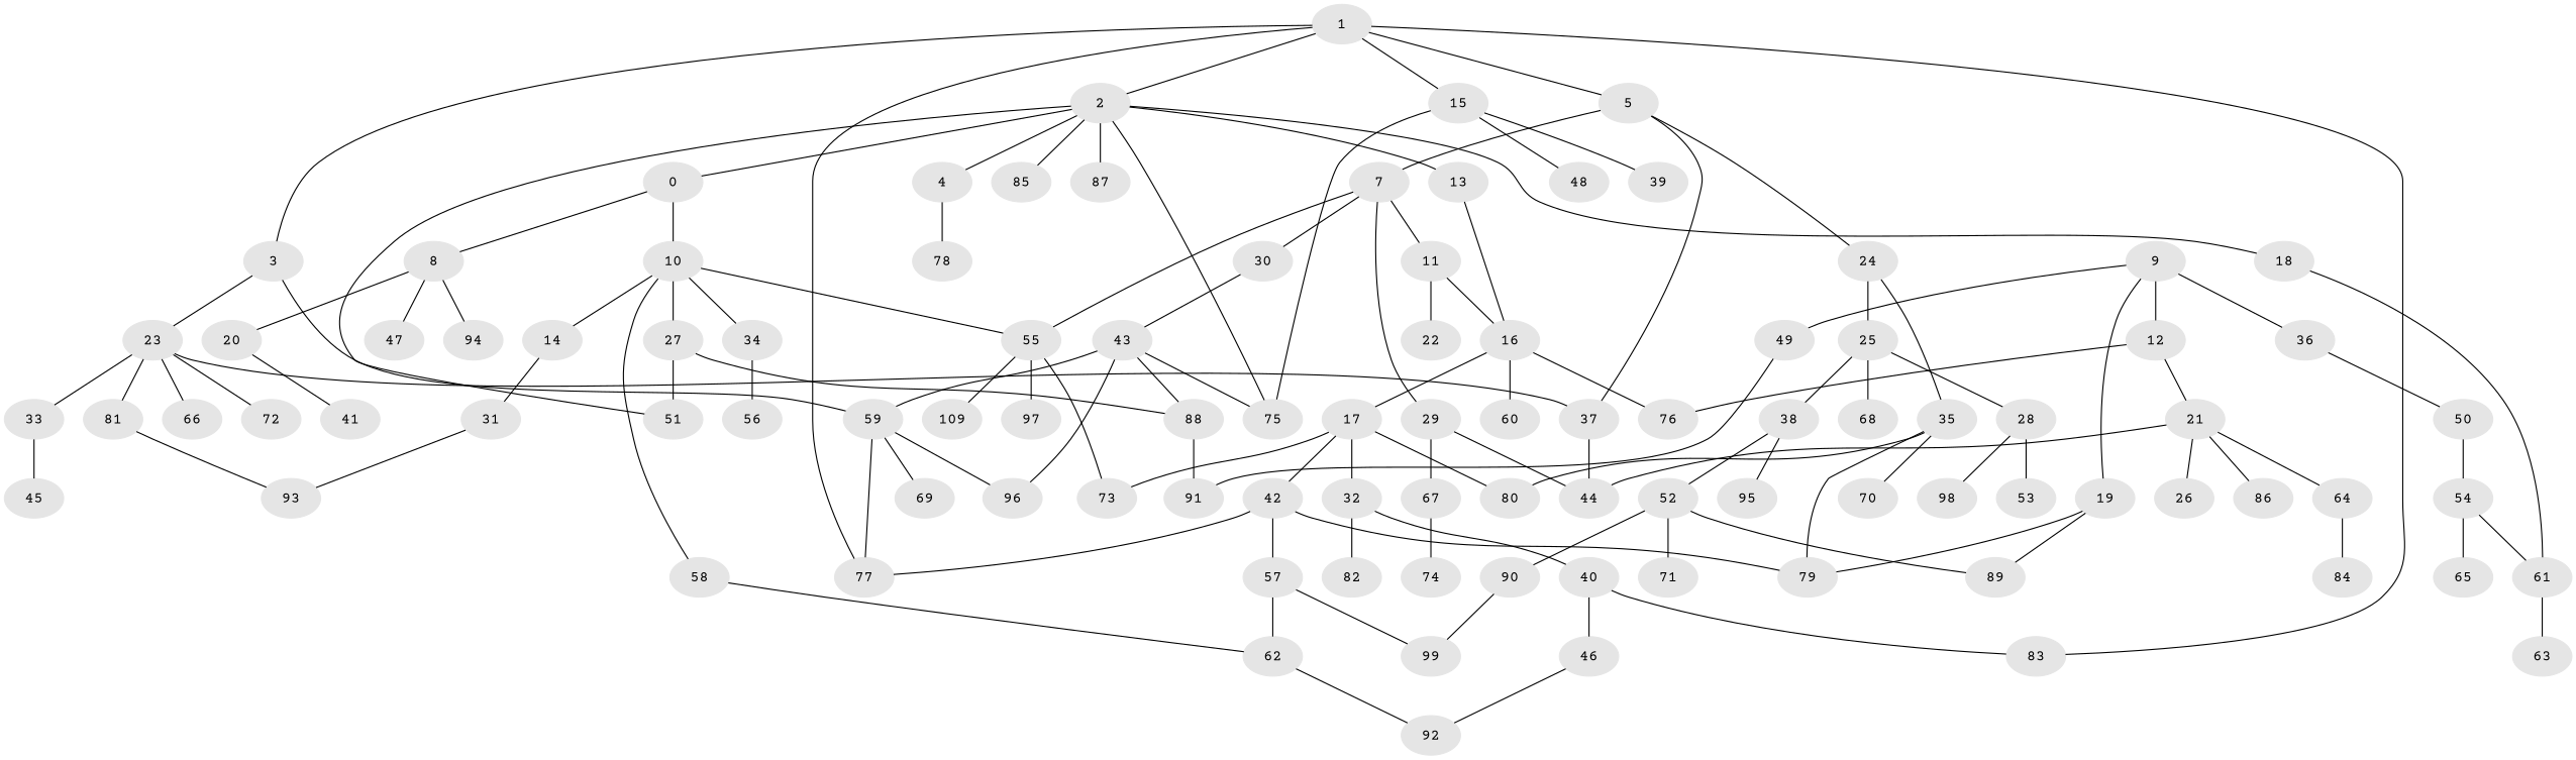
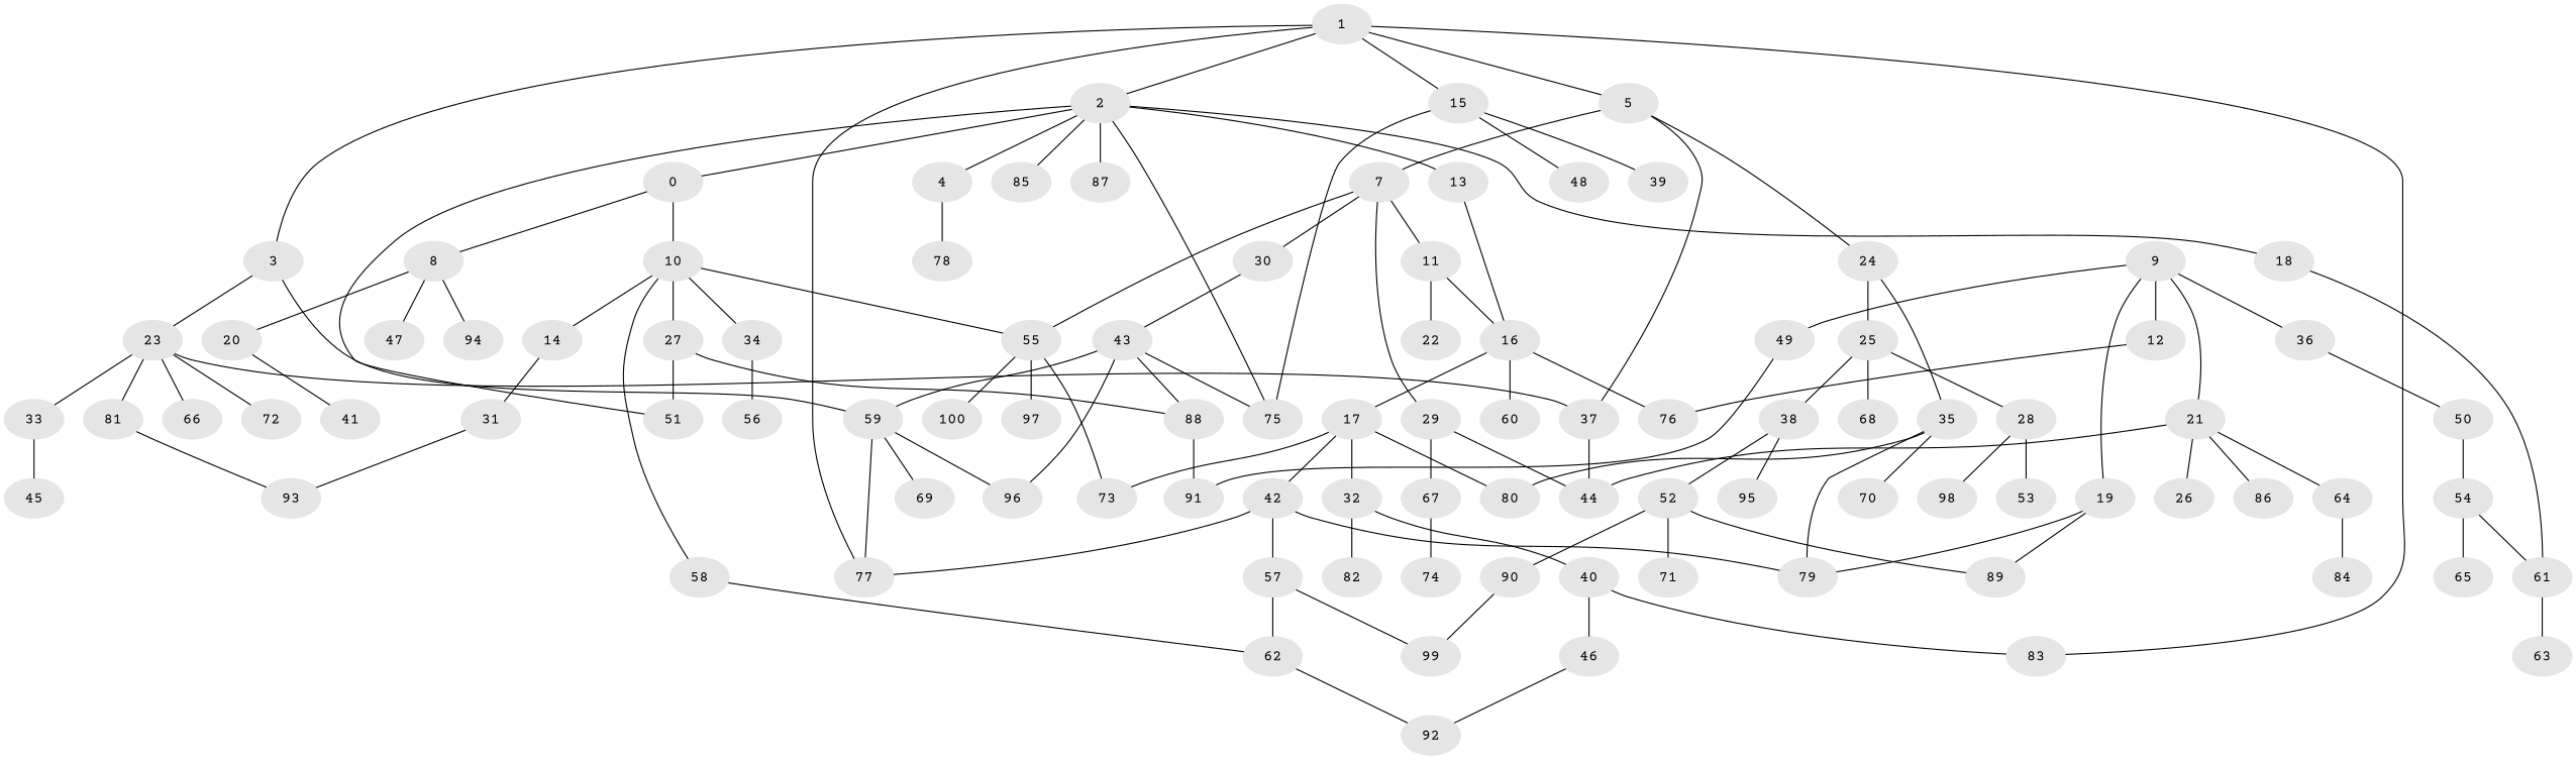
  graph {
    fontname="Courier Prime"
    node [color=gray90 fontname="Courier Prime" style=filled]
    edge [fontname="Courier Prime"]
    1
    2
    3
    5
    15
    77
    83
    4
    n9 [label=0]
    13
    18
    51
    75
    85
    87
    23
    59
    7
    24
    37
    39
    48
    78
    8
    10
    9
    12
    19
    36
    49
    16
    61
    33
    66
    72
    81
    69
    96
    11
    29
    30
    55
    25
    35
    44
    20
    47
    94
    14
    27
    34
    58
    22
    67
    43
    73
    97
-   100 [label=109]
+   100
    41
    21
    76
    79
    89
    50
    91
    31
    88
    56
    62
    17
    60
    26
    64
    86
    93
    32
    42
    80
    40
    82
    57
    63
    84
    45
    28
    38
    68
    70
    53
    98
    52
    95
    74
    46
    54
    71
    90
    92
    99
    65
    1 -- 2
    1 -- 3
    1 -- 5
    1 -- 15
    1 -- 77
    1 -- 83
    2 -- 4
    2 -- n9
    2 -- 13
    2 -- 18
    2 -- 51
    2 -- 75
    2 -- 85
    2 -- 87
    3 -- 23
    3 -- 59
    5 -- 7
    5 -- 24
    5 -- 37
    15 -- 75
    15 -- 39
    15 -- 48
    4 -- 78
    n9 -- 8
    n9 -- 10
    13 -- 16
    18 -- 61
    23 -- 37
    23 -- 33
    23 -- 66
    23 -- 72
    23 -- 81
    59 -- 77
    59 -- 69
    59 -- 96
    7 -- 11
    7 -- 29
    7 -- 30
    7 -- 55
    24 -- 25
    24 -- 35
    37 -- 44
    8 -- 20
    8 -- 47
    8 -- 94
    10 -- 55
    10 -- 14
    10 -- 27
    10 -- 34
    10 -- 58
    9 -- 12
    9 -- 19
    9 -- 36
    9 -- 49
-   12 -- 21
+   9 -- 21
    12 -- 76
    19 -- 79
    19 -- 89
    36 -- 50
    49 -- 91
    16 -- 76
    16 -- 17
    16 -- 60
    61 -- 63
    33 -- 45
    81 -- 93
    11 -- 16
    11 -- 22
    29 -- 44
    29 -- 67
    30 -- 43
    55 -- 73
    55 -- 97
    55 -- 100
    25 -- 28
    25 -- 38
    25 -- 68
    35 -- 79
    35 -- 80
    35 -- 70
    20 -- 41
    14 -- 31
    27 -- 51
    27 -- 88
    34 -- 56
    58 -- 62
    67 -- 74
    43 -- 75
    43 -- 59
    43 -- 96
    43 -- 88
    21 -- 44
    21 -- 26
    21 -- 64
    21 -- 86
    50 -- 54
    31 -- 93
    88 -- 91
    62 -- 92
    17 -- 73
    17 -- 32
    17 -- 42
    17 -- 80
    64 -- 84
    32 -- 40
    32 -- 82
    42 -- 77
    42 -- 79
    42 -- 57
    40 -- 83
    40 -- 46
    57 -- 62
    57 -- 99
    28 -- 53
    28 -- 98
    38 -- 52
    38 -- 95
    52 -- 89
    52 -- 71
    52 -- 90
    46 -- 92
    54 -- 61
    54 -- 65
    90 -- 99
  }
